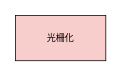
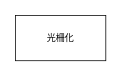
  <mxCell id="0" />
  <mxCell id="1" parent="0" />
- <mxCell id="2" value="光柵化" style="rounded=0;whiteSpace=wrap;html=1;fillColor=#f8cecc;" vertex="1" parent="1"><mxGeometry x="20" y="20" width="120" height="60" as="geometry" /></mxCell>
+ <mxCell id="2" value="光柵化" style="rounded=0;whiteSpace=wrap;html=1;" vertex="1" parent="1"><mxGeometry x="20" y="20" width="120" height="60" as="geometry" /></mxCell>
